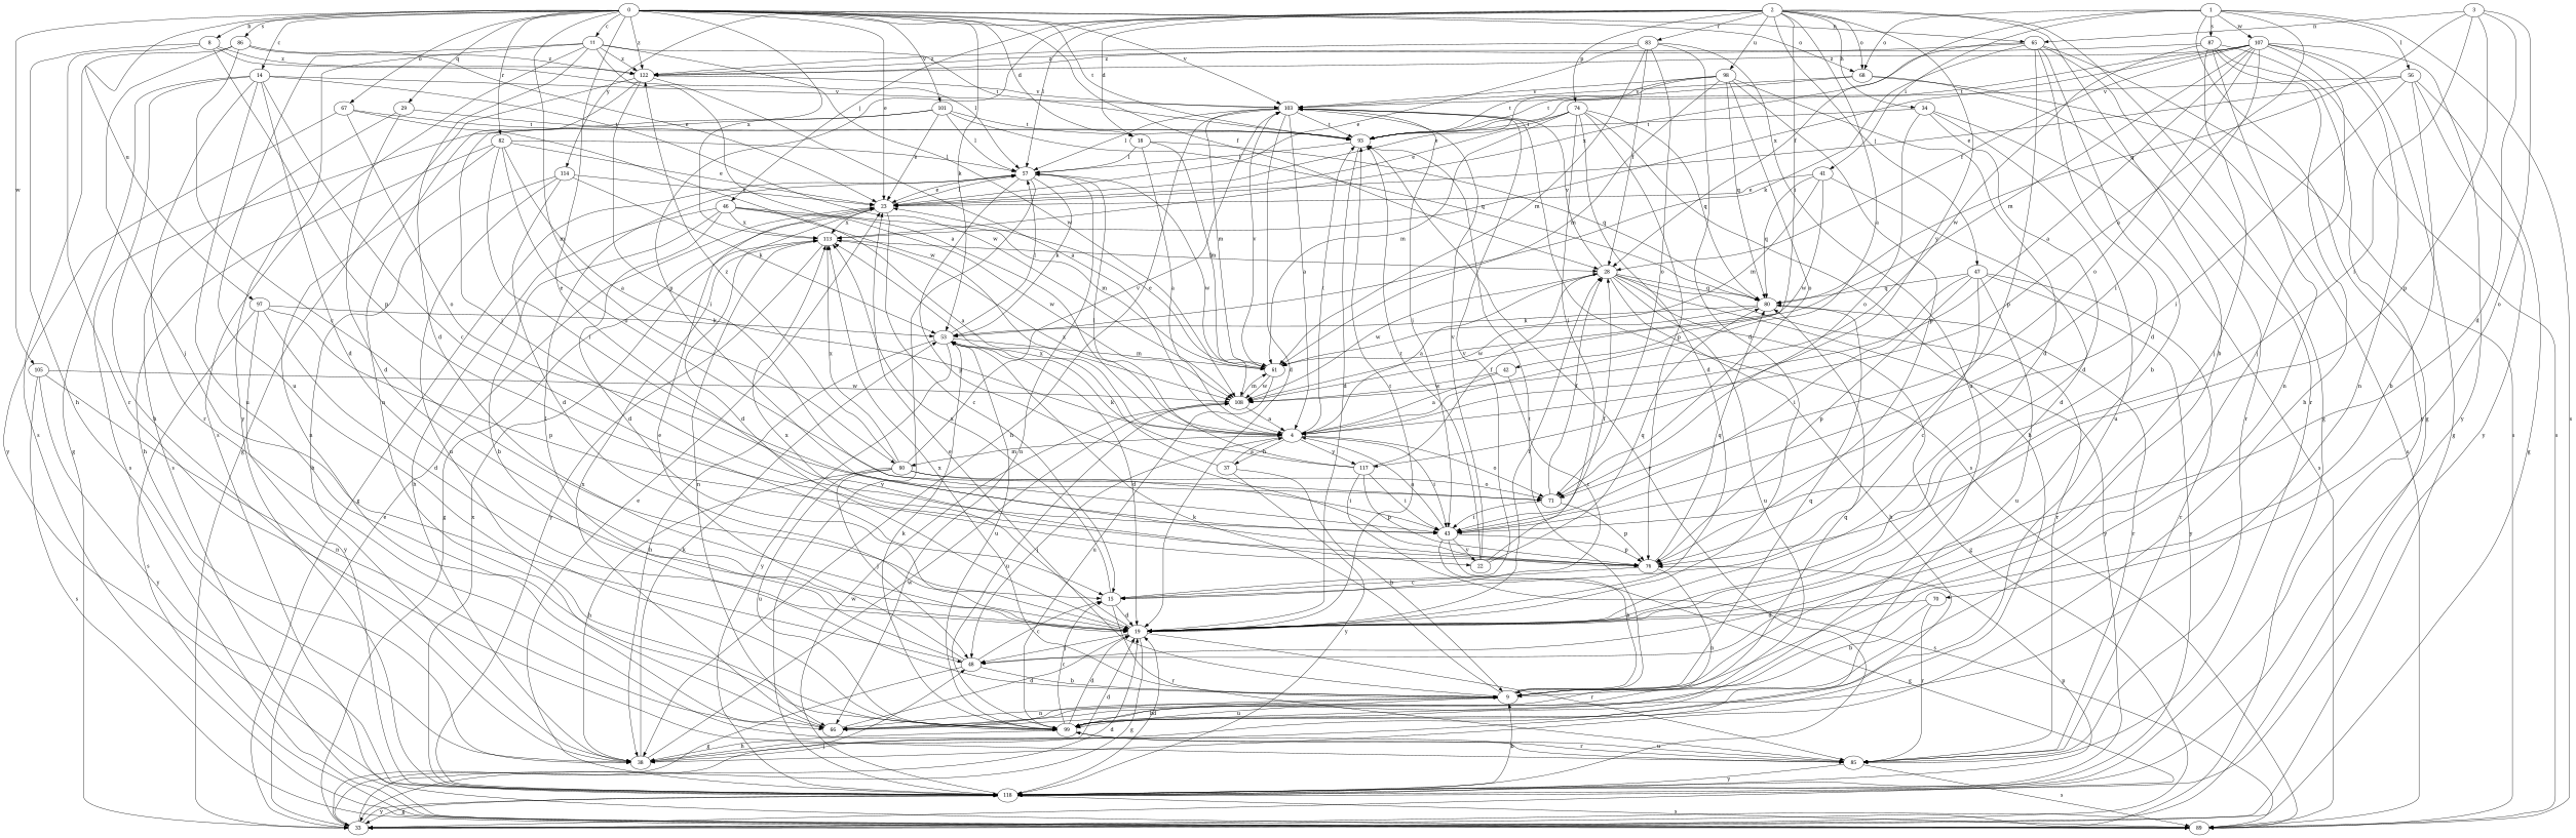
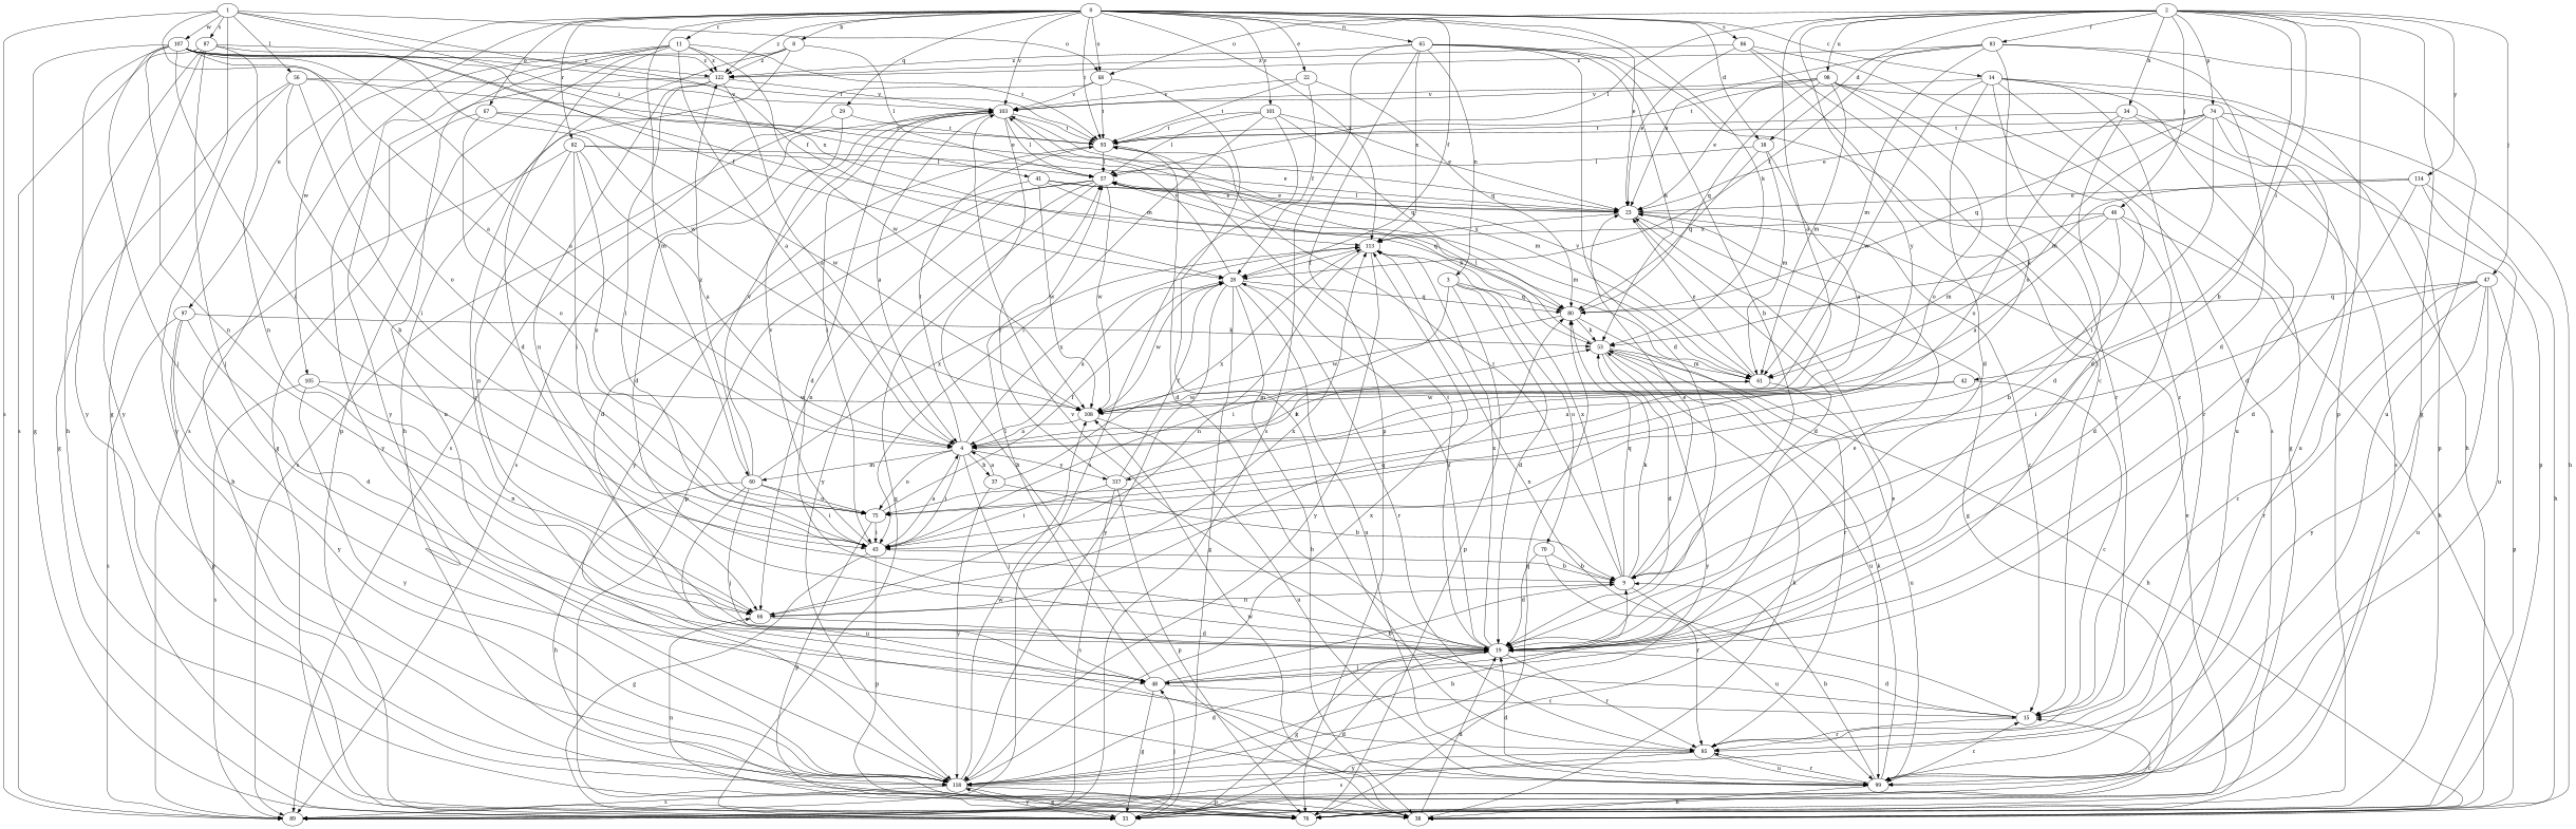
  strict digraph {
    fontname="Noto Serif"
    node [fontname="Noto Serif"]
    edge [fontname="Noto Serif"]
    0
    8
    11
    14
    18
    22
    23
    28
    53
    60
    65
    67
    68
    n14 [label=29]
    82
    86
    93
    97
    101
    103
    105
    113
    122
    57
    76
    38
    85
    4
    89
    19
    99
    108
    118
    33
    15
    80
    61
    43
    48
-   71
+   71 [label=75]
    9
    66
    1
    41
    56
    87
    107
-   117
+   117 [label=317]
    37
    2
    34
    42
    46
    47
    74
    83
    98
    114
    3
    70
    0 -> 8 [label=b]
    0 -> 11 [label=c]
    0 -> 14 [label=c]
    0 -> 18 [label=d]
    0 -> 22 [label=e]
    0 -> 23 [label=e]
    0 -> 28 [label=f]
    0 -> 53 [label=k]
    0 -> 60 [label=m]
    0 -> 65 [label=n]
    0 -> 67 [label=o]
    0 -> 68 [label=o]
    0 -> n14 [label=q]
    0 -> 82 [label=r]
    0 -> 86 [label=s]
    0 -> 93 [label=t]
    0 -> 97 [label=u]
    0 -> 101 [label=v]
    0 -> 103 [label=v]
    0 -> 105 [label=w]
    0 -> 113 [label=x]
    0 -> 122 [label=z]
    8 -> 122 [label=z]
    8 -> 57 [label=l]
    8 -> 76 [label=p]
    8 -> 38 [label=h]
    8 -> 85 [label=r]
    11 -> 93 [label=t]
    11 -> 122 [label=z]
    11 -> 4 [label=a]
    11 -> 89 [label=s]
    11 -> 19 [label=d]
    11 -> 99 [label=u]
    11 -> 108 [label=w]
    11 -> 118 [label=y]
    14 -> 103 [label=v]
    14 -> 38 [label=h]
    14 -> 85 [label=r]
    14 -> 19 [label=d]
    14 -> 99 [label=u]
    14 -> 108 [label=w]
    14 -> 33 [label=g]
    14 -> 15 [label=c]
    18 -> 57 [label=l]
    18 -> 4 [label=a]
    18 -> 80 [label=q]
    18 -> 61 [label=m]
    22 -> 28 [label=f]
    22 -> 93 [label=t]
    22 -> 103 [label=v]
    22 -> 80 [label=q]
    23 -> 113 [label=x]
    23 -> 57 [label=l]
    23 -> 19 [label=d]
    23 -> 33 [label=g]
    23 -> 15 [label=c]
    28 -> 103 [label=v]
    28 -> 38 [label=h]
    28 -> 85 [label=r]
    28 -> 4 [label=a]
    28 -> 99 [label=u]
    28 -> 108 [label=w]
    28 -> 118 [label=y]
    28 -> 33 [label=g]
    28 -> 80 [label=q]
    53 -> 57 [label=l]
    53 -> 38 [label=h]
    53 -> 19 [label=d]
    53 -> 99 [label=u]
    53 -> 118 [label=y]
    53 -> 61 [label=m]
    60 -> 103 [label=v]
    60 -> 113 [label=x]
    60 -> 122 [label=z]
    60 -> 38 [label=h]
    60 -> 99 [label=u]
    60 -> 43 [label=i]
    60 -> 48 [label=j]
    60 -> 71 [label=o]
    65 -> 53 [label=k]
    65 -> 113 [label=x]
    65 -> 122 [label=z]
    65 -> 76 [label=p]
    65 -> 85 [label=r]
    65 -> 89 [label=s]
    65 -> 19 [label=d]
    65 -> 9 [label=b]
    67 -> 93 [label=t]
    67 -> 108 [label=w]
    67 -> 118 [label=y]
    67 -> 71 [label=o]
    68 -> 93 [label=t]
    68 -> 103 [label=v]
    68 -> 85 [label=r]
    68 -> 89 [label=s]
    n14 -> 93 [label=t]
    n14 -> 89 [label=s]
    n14 -> 19 [label=d]
    82 -> 23 [label=e]
    82 -> 57 [label=l]
    82 -> 38 [label=h]
    82 -> 4 [label=a]
    82 -> 43 [label=i]
    82 -> 71 [label=o]
    82 -> 66 [label=n]
    86 -> 23 [label=e]
    86 -> 122 [label=z]
    86 -> 89 [label=s]
    86 -> 15 [label=c]
    86 -> 48 [label=j]
    93 -> 57 [label=l]
    93 -> 19 [label=d]
    93 -> 118 [label=y]
    97 -> 53 [label=k]
    97 -> 76 [label=p]
    97 -> 89 [label=s]
    97 -> 19 [label=d]
    97 -> 118 [label=y]
    101 -> 23 [label=e]
    101 -> 93 [label=t]
    101 -> 57 [label=l]
    101 -> 89 [label=s]
    101 -> 80 [label=q]
    101 -> 43 [label=i]
    103 -> 93 [label=t]
    103 -> 57 [label=l]
    103 -> 38 [label=h]
    103 -> 4 [label=a]
    103 -> 89 [label=s]
    103 -> 19 [label=d]
    103 -> 61 [label=m]
    103 -> 43 [label=i]
    105 -> 89 [label=s]
    105 -> 108 [label=w]
    105 -> 118 [label=y]
    105 -> 66 [label=n]
    113 -> 28 [label=f]
    113 -> 118 [label=y]
    113 -> 66 [label=n]
    122 -> 103 [label=v]
    122 -> 4 [label=a]
    122 -> 33 [label=g]
    122 -> 43 [label=i]
    122 -> 66 [label=n]
    57 -> 23 [label=e]
    57 -> 53 [label=k]
    57 -> 76 [label=p]
    57 -> 108 [label=w]
    57 -> 118 [label=y]
    57 -> 33 [label=g]
    57 -> 66 [label=n]
    76 -> 15 [label=c]
    76 -> 80 [label=q]
    76 -> 66 [label=n]
    38 -> 53 [label=k]
    38 -> 19 [label=d]
    38 -> 108 [label=w]
    85 -> 89 [label=s]
    85 -> 99 [label=u]
    85 -> 118 [label=y]
    4 -> 60 [label=m]
    4 -> 93 [label=t]
    4 -> 113 [label=x]
    4 -> 43 [label=i]
    4 -> 48 [label=j]
    4 -> 71 [label=o]
    4 -> 117 [label=y]
    4 -> 37 [label=h]
    19 -> 28 [label=f]
    19 -> 93 [label=t]
    19 -> 113 [label=x]
    19 -> 85 [label=r]
    19 -> 33 [label=g]
    19 -> 48 [label=j]
    99 -> 53 [label=k]
    99 -> 38 [label=h]
    99 -> 85 [label=r]
    99 -> 19 [label=d]
    99 -> 15 [label=c]
    99 -> 9 [label=b]
    108 -> 4 [label=a]
    108 -> 99 [label=u]
    108 -> 61 [label=m]
    118 -> 23 [label=e]
    118 -> 113 [label=x]
    118 -> 76 [label=p]
    118 -> 89 [label=s]
    118 -> 19 [label=d]
    118 -> 108 [label=w]
    118 -> 33 [label=g]
    118 -> 9 [label=b]
    33 -> 23 [label=e]
    33 -> 19 [label=d]
    33 -> 118 [label=y]
    33 -> 48 [label=j]
    15 -> 103 [label=v]
    15 -> 113 [label=x]
    15 -> 85 [label=r]
    15 -> 19 [label=d]
    80 -> 53 [label=k]
    80 -> 85 [label=r]
    80 -> 108 [label=w]
    61 -> 23 [label=e]
    61 -> 103 [label=v]
    61 -> 99 [label=u]
    61 -> 108 [label=w]
-   43 -> 22 [label=v]
+   43 -> 103 [label=v]
    43 -> 76 [label=p]
    43 -> 4 [label=a]
    43 -> 33 [label=g]
    43 -> 9 [label=b]
    48 -> 23 [label=e]
    48 -> 57 [label=l]
    48 -> 33 [label=g]
    48 -> 15 [label=c]
    48 -> 9 [label=b]
    71 -> 28 [label=f]
    71 -> 76 [label=p]
    71 -> 43 [label=i]
    9 -> 23 [label=e]
    9 -> 53 [label=k]
    9 -> 93 [label=t]
    9 -> 113 [label=x]
    9 -> 99 [label=u]
    9 -> 80 [label=q]
    9 -> 66 [label=n]
    66 -> 113 [label=x]
    66 -> 19 [label=d]
    66 -> 80 [label=q]
    1 -> 28 [label=f]
    1 -> 68 [label=o]
    1 -> 4 [label=a]
    1 -> 89 [label=s]
    1 -> 33 [label=g]
    1 -> 41 [label=i]
    1 -> 56 [label=l]
    1 -> 87 [label=s]
    1 -> 107 [label=w]
    41 -> 23 [label=e]
    41 -> 19 [label=d]
    41 -> 108 [label=w]
    41 -> 80 [label=q]
    41 -> 61 [label=m]
    56 -> 23 [label=e]
    56 -> 103 [label=v]
    56 -> 118 [label=y]
    56 -> 33 [label=g]
    56 -> 43 [label=i]
    56 -> 9 [label=b]
    87 -> 122 [label=z]
    87 -> 38 [label=h]
    87 -> 89 [label=s]
    87 -> 108 [label=w]
    87 -> 118 [label=y]
    87 -> 48 [label=j]
    87 -> 66 [label=n]
    107 -> 28 [label=f]
    107 -> 93 [label=t]
    107 -> 113 [label=x]
    107 -> 122 [label=z]
    107 -> 4 [label=a]
    107 -> 118 [label=y]
    107 -> 33 [label=g]
    107 -> 61 [label=m]
    107 -> 43 [label=i]
    107 -> 48 [label=j]
    107 -> 71 [label=o]
    107 -> 66 [label=n]
    117 -> 28 [label=f]
    117 -> 53 [label=k]
    117 -> 57 [label=l]
    117 -> 76 [label=p]
    117 -> 89 [label=s]
    117 -> 43 [label=i]
    37 -> 113 [label=x]
    37 -> 4 [label=a]
    37 -> 118 [label=y]
    37 -> 9 [label=b]
    2 -> 18 [label=d]
    2 -> 68 [label=o]
    2 -> 57 [label=l]
    2 -> 76 [label=p]
    2 -> 4 [label=a]
    2 -> 33 [label=g]
    2 -> 9 [label=b]
    2 -> 117 [label=y]
    2 -> 34 [label=h]
    2 -> 42 [label=i]
    2 -> 46 [label=j]
    2 -> 47 [label=j]
    2 -> 74 [label=p]
    2 -> 83 [label=r]
    2 -> 98 [label=u]
    2 -> 114 [label=y]
    34 -> 93 [label=t]
    34 -> 89 [label=s]
    34 -> 19 [label=d]
    34 -> 99 [label=u]
    34 -> 71 [label=o]
    42 -> 4 [label=a]
    42 -> 108 [label=w]
    42 -> 15 [label=c]
    46 -> 113 [label=x]
    46 -> 38 [label=h]
    46 -> 4 [label=a]
    46 -> 19 [label=d]
-   46 -> 108 [label=w]
    46 -> 61 [label=m]
    46 -> 9 [label=b]
    47 -> 76 [label=p]
    47 -> 85 [label=r]
    47 -> 99 [label=u]
    47 -> 118 [label=y]
    47 -> 15 [label=c]
    47 -> 80 [label=q]
    47 -> 43 [label=i]
    74 -> 23 [label=e]
    74 -> 93 [label=t]
    74 -> 76 [label=p]
    74 -> 38 [label=h]
    74 -> 19 [label=d]
    74 -> 80 [label=q]
    74 -> 61 [label=m]
    74 -> 43 [label=i]
    83 -> 23 [label=e]
    83 -> 28 [label=f]
    83 -> 122 [label=z]
    83 -> 19 [label=d]
    83 -> 99 [label=u]
    83 -> 61 [label=m]
    83 -> 71 [label=o]
    98 -> 23 [label=e]
    98 -> 93 [label=t]
    98 -> 103 [label=v]
    98 -> 76 [label=p]
    98 -> 19 [label=d]
    98 -> 80 [label=q]
    98 -> 61 [label=m]
    98 -> 71 [label=o]
    114 -> 23 [label=e]
    114 -> 53 [label=k]
    114 -> 38 [label=h]
    114 -> 19 [label=d]
    114 -> 99 [label=u]
-   3 -> 65 [label=n]
+   65 -> 3 [label=n]
    3 -> 76 [label=p]
    3 -> 19 [label=d]
    3 -> 80 [label=q]
    3 -> 43 [label=i]
    3 -> 70 [label=o]
    70 -> 85 [label=r]
    70 -> 19 [label=d]
    70 -> 9 [label=b]
  }
